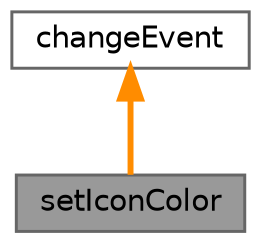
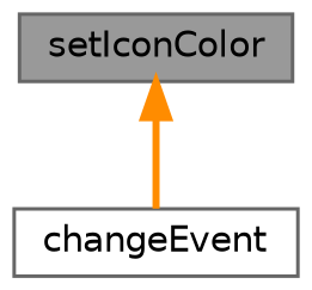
  digraph {
    rankdir=TB
    node [fontname=Helvetica fontsize=10 shape=box style=filled]
    n1 [color=gray40 fillcolor=grey60 fontcolor=black height=0.2 label=setIconColor width=0.4]
    n2 [color=grey40 fillcolor=white height=0.2 label=changeEvent width=0.4]
-   n2 -> n1 [color=darkorange dir=back fontname=Helvetica fontsize=10 labelfontname=Helvetica labelfontsize=10 style=bold]
+   n1 -> n2 [color=darkorange dir=back fontname=Helvetica fontsize=10 labelfontname=Helvetica labelfontsize=10 style=bold]
  }
